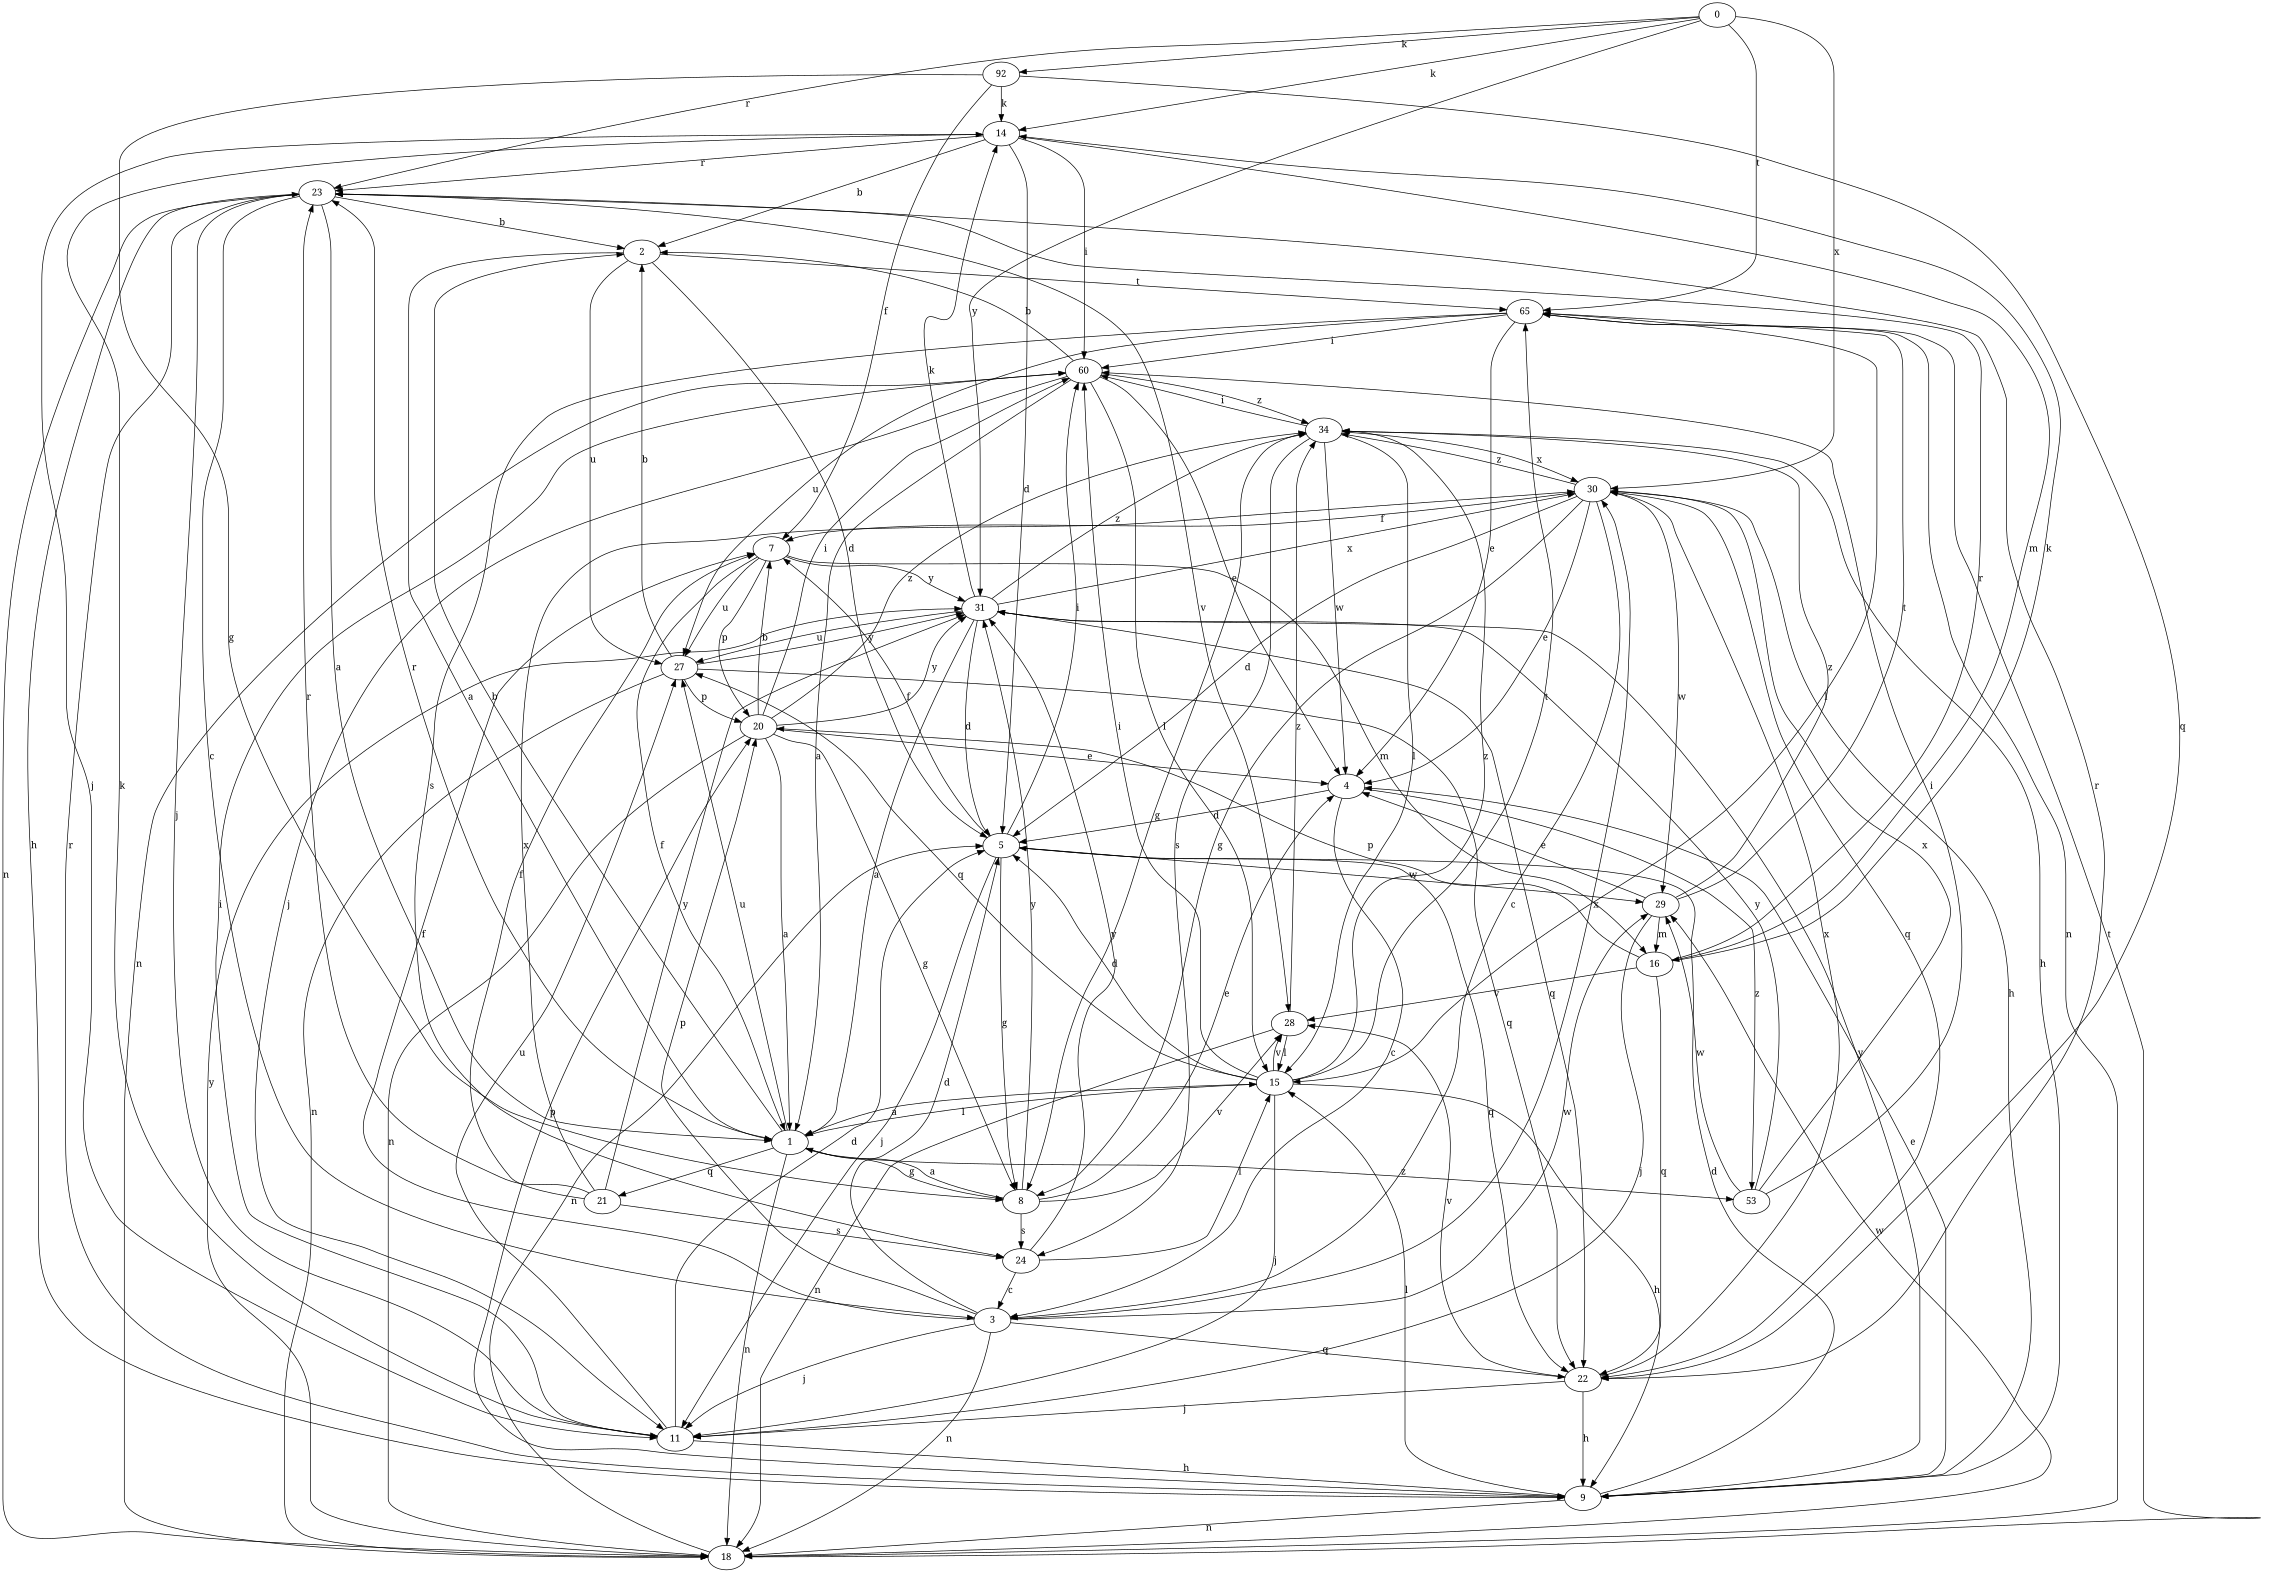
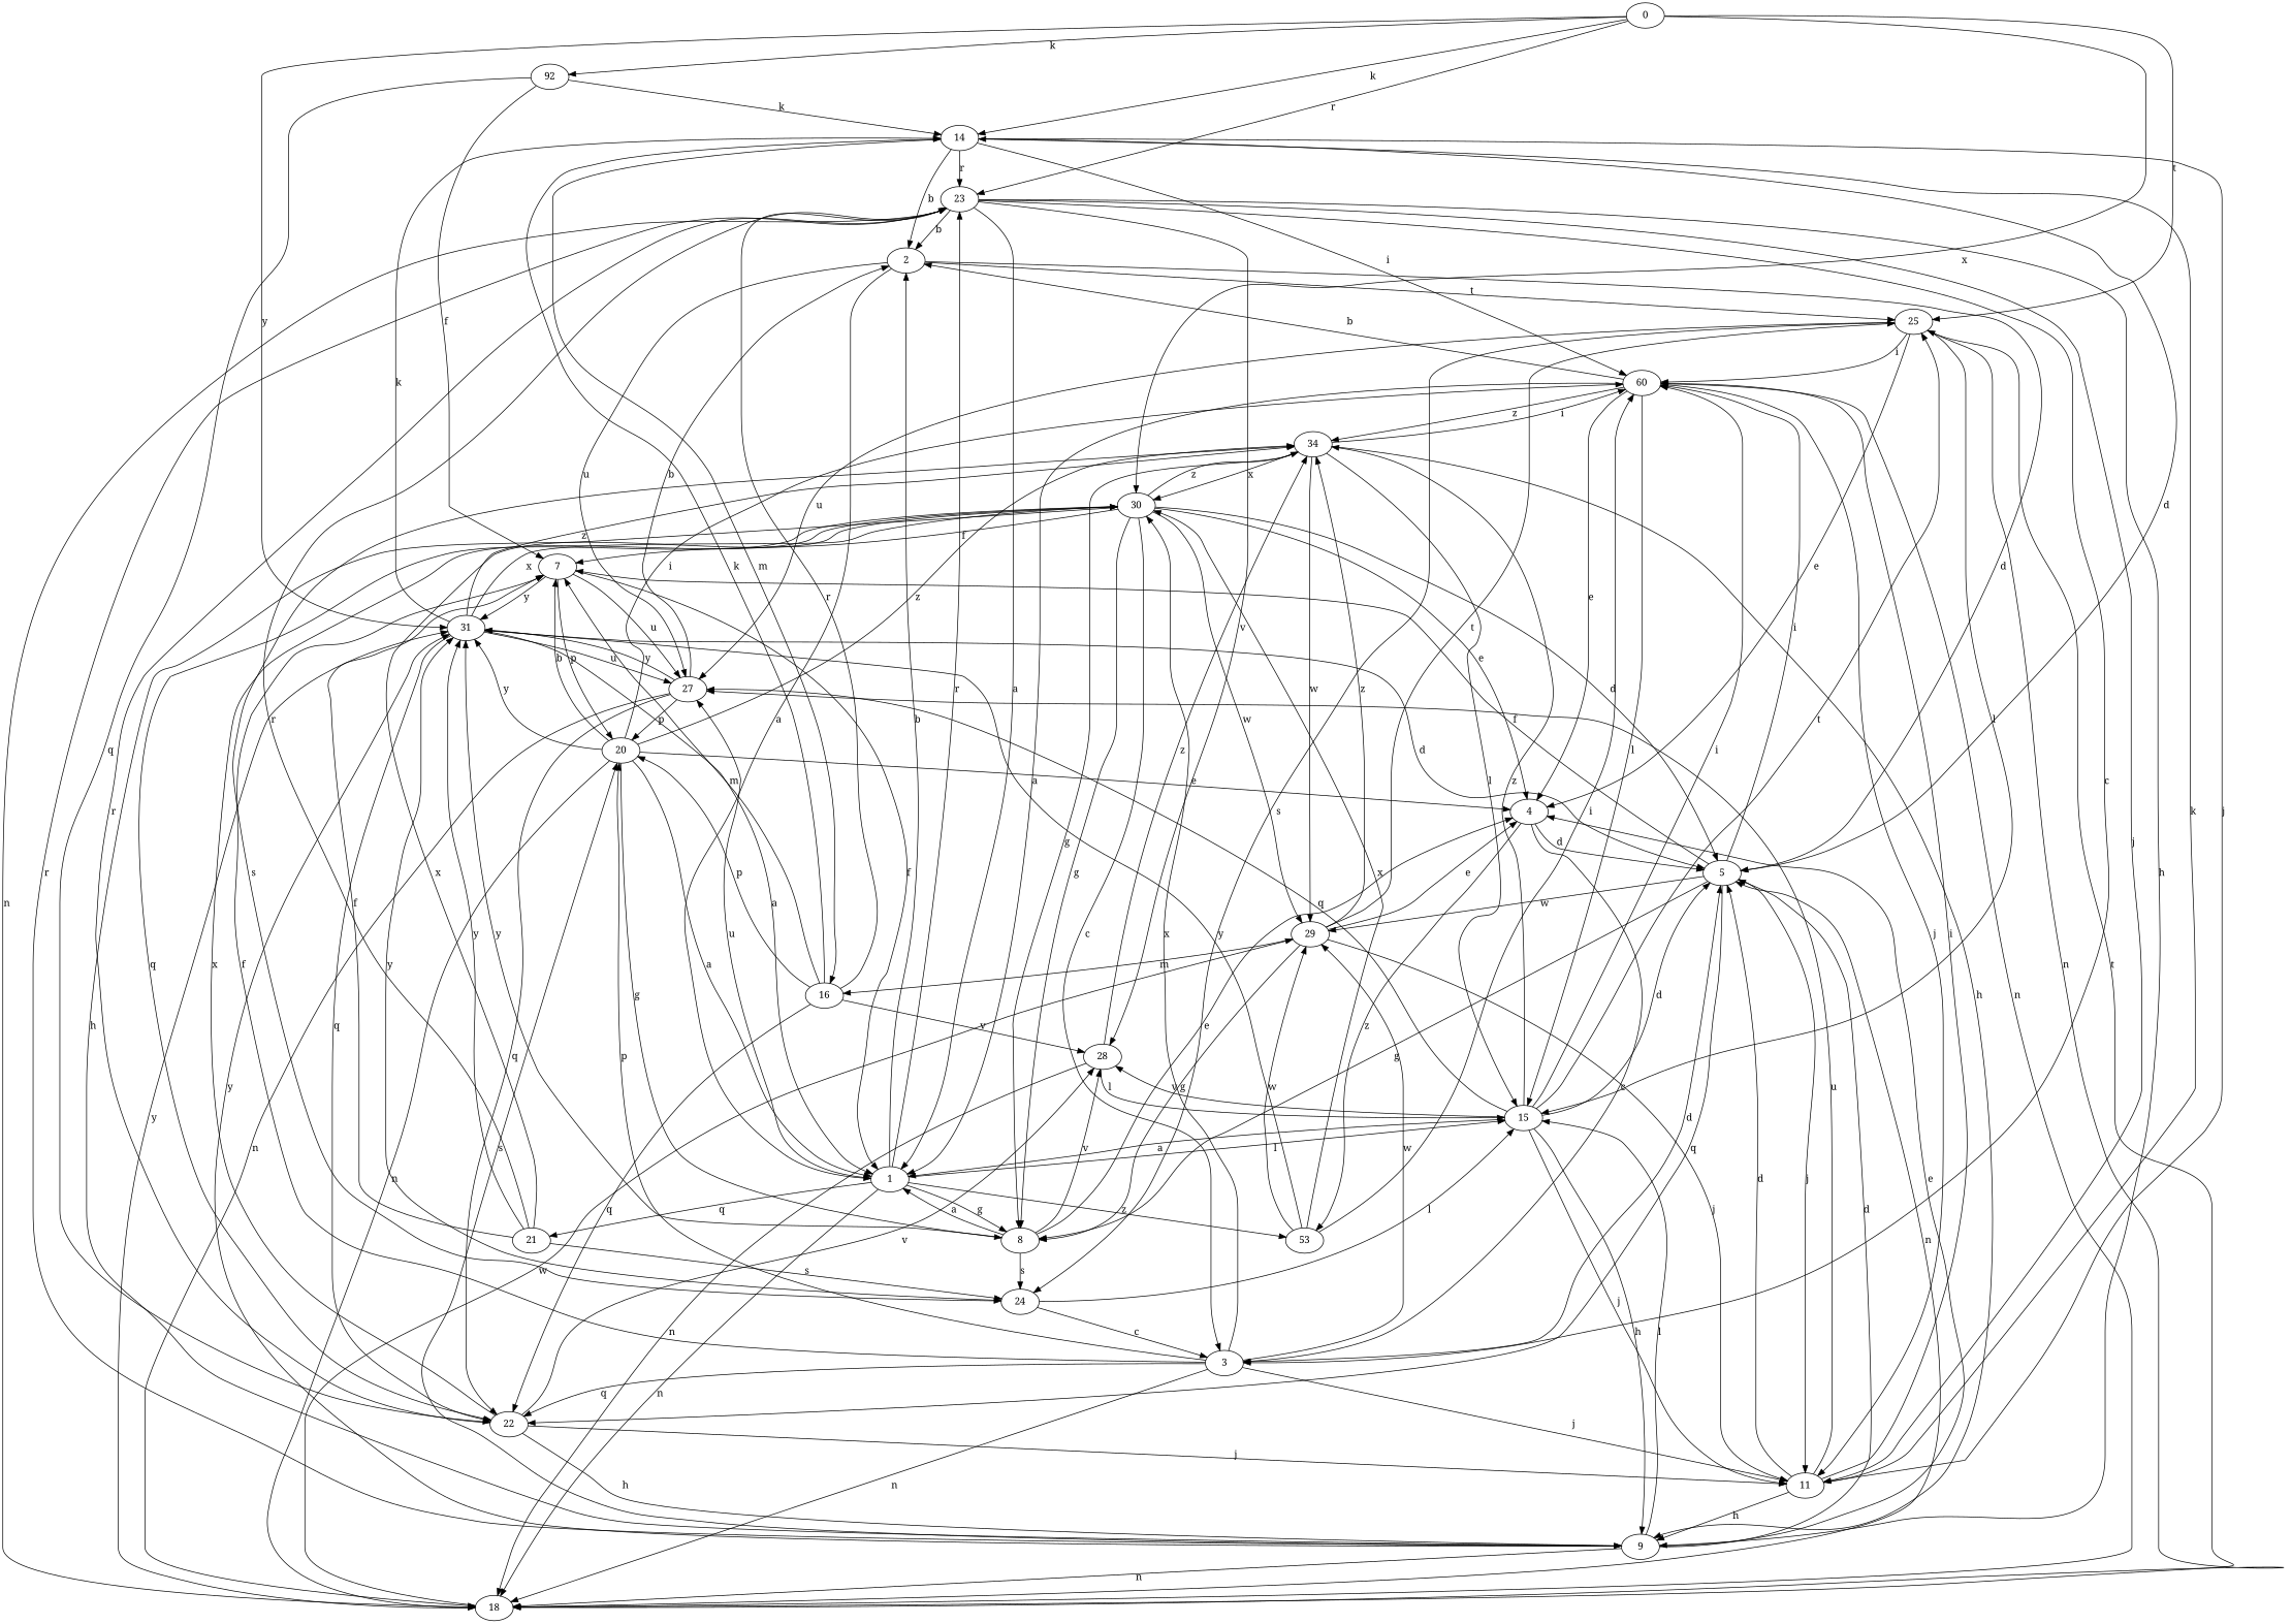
  strict digraph {
    fontname="Noto Serif"
    node [fontname="Noto Serif"]
    edge [fontname="Noto Serif"]
    n1 [label=92]
    0
    14
    23
-   25 [label=65]
+   25
    30
    31
    7
    8
    22
    2
    5
    11
    n14 [label=60]
    16
    1
    18
    3
    28
    9
    15
    27
    n23 [label=4]
    24
    29
    34
    21
    n28 [label=53]
    20
    n1 -> 14 [label=k]
    n1 -> 7 [label=f]
-   n1 -> 8 [label=g]
+   29 -> 8 [label=g]
    n1 -> 22 [label=q]
    0 -> n1 [label=k]
    0 -> 14 [label=k]
    0 -> 23 [label=r]
    0 -> 25 [label=t]
    0 -> 30 [label=x]
    0 -> 31 [label=y]
    14 -> 23 [label=r]
    14 -> 2 [label=b]
    14 -> 5 [label=d]
    14 -> 11 [label=j]
    14 -> n14 [label=i]
    14 -> 16 [label=m]
    23 -> 2 [label=b]
    23 -> 11 [label=j]
    23 -> 1 [label=a]
    23 -> 18 [label=n]
    23 -> 3 [label=c]
    23 -> 28 [label=v]
    23 -> 9 [label=h]
    25 -> n14 [label=i]
    25 -> 18 [label=n]
    25 -> 15 [label=l]
    25 -> 27 [label=u]
    25 -> n23 [label=e]
    25 -> 24 [label=s]
    30 -> 7 [label=f]
    30 -> 8 [label=g]
    30 -> 22 [label=q]
    30 -> 5 [label=d]
    30 -> 3 [label=c]
    30 -> 9 [label=h]
    30 -> n23 [label=e]
    30 -> 29 [label=w]
    30 -> 34 [label=z]
    31 -> 14 [label=k]
    31 -> 30 [label=x]
    31 -> 22 [label=q]
    31 -> 5 [label=d]
    31 -> 1 [label=a]
    31 -> 27 [label=u]
    31 -> 34 [label=z]
    7 -> 31 [label=y]
-   7 -> 16 [label=m]
+   16 -> 7 [label=m]
    7 -> 1 [label=f]
    7 -> 27 [label=u]
    7 -> 20 [label=p]
    8 -> 31 [label=y]
    8 -> 1 [label=a]
    8 -> 28 [label=v]
    8 -> n23 [label=e]
    8 -> 24 [label=s]
    22 -> 23 [label=r]
    22 -> 30 [label=x]
    22 -> 11 [label=j]
    22 -> 28 [label=v]
    22 -> 9 [label=h]
    2 -> 25 [label=t]
    2 -> 5 [label=d]
    2 -> 1 [label=a]
    2 -> 27 [label=u]
    5 -> 7 [label=f]
    5 -> 8 [label=g]
    5 -> 22 [label=q]
    5 -> 11 [label=j]
    5 -> n14 [label=i]
    5 -> 29 [label=w]
    11 -> 14 [label=k]
    11 -> 5 [label=d]
    11 -> n14 [label=i]
    11 -> 9 [label=h]
    11 -> 27 [label=u]
    n14 -> 2 [label=b]
    n14 -> 11 [label=j]
    n14 -> 1 [label=a]
    n14 -> 18 [label=n]
    n14 -> 15 [label=l]
    n14 -> n23 [label=e]
    n14 -> 34 [label=z]
    16 -> 14 [label=k]
    16 -> 23 [label=r]
    16 -> 22 [label=q]
    16 -> 28 [label=v]
    16 -> 20 [label=p]
    1 -> 23 [label=r]
    1 -> 8 [label=g]
    1 -> 2 [label=b]
    1 -> 18 [label=n]
    1 -> 15 [label=l]
    1 -> 27 [label=u]
    1 -> 21 [label=q]
    1 -> n28 [label=z]
    18 -> 25 [label=t]
    18 -> 31 [label=y]
    18 -> 5 [label=n]
    18 -> 29 [label=w]
    3 -> 30 [label=x]
    3 -> 7 [label=f]
    3 -> 22 [label=q]
    3 -> 5 [label=d]
    3 -> 11 [label=j]
    3 -> 18 [label=n]
    3 -> 29 [label=w]
    3 -> 20 [label=p]
    28 -> 18 [label=n]
    28 -> 15 [label=l]
    28 -> 34 [label=z]
    9 -> 23 [label=r]
    9 -> 31 [label=y]
    9 -> 5 [label=d]
    9 -> 18 [label=n]
    9 -> 15 [label=l]
    9 -> n23 [label=e]
-   9 -> 20 [label=p]
+   9 -> 20 [label=s]
    15 -> 25 [label=t]
    15 -> 5 [label=d]
    15 -> 11 [label=j]
    15 -> n14 [label=i]
    15 -> 1 [label=a]
    15 -> 28 [label=v]
    15 -> 9 [label=h]
    15 -> 27 [label=q]
    15 -> 34 [label=z]
    27 -> 31 [label=y]
    27 -> 22 [label=q]
    27 -> 2 [label=b]
    27 -> 18 [label=n]
    27 -> 20 [label=p]
    n23 -> 5 [label=d]
    n23 -> 3 [label=c]
    n23 -> n28 [label=z]
    24 -> 31 [label=y]
    24 -> 3 [label=c]
    24 -> 15 [label=l]
    29 -> 25 [label=t]
    29 -> 11 [label=j]
    29 -> 16 [label=m]
    29 -> n23 [label=e]
    29 -> 34 [label=z]
    34 -> 30 [label=x]
    34 -> 8 [label=g]
    34 -> n14 [label=i]
    34 -> 9 [label=h]
    34 -> 15 [label=l]
    34 -> 24 [label=s]
-   34 -> n23 [label=w]
+   34 -> 29 [label=w]
    21 -> 23 [label=r]
    21 -> 30 [label=x]
    21 -> 31 [label=y]
    21 -> 7 [label=f]
    21 -> 24 [label=s]
    n28 -> 30 [label=x]
    n28 -> 31 [label=y]
    n28 -> n14 [label=i]
    n28 -> 29 [label=w]
    20 -> 31 [label=y]
    20 -> 7 [label=b]
    20 -> 8 [label=g]
    20 -> n14 [label=i]
    20 -> 1 [label=a]
    20 -> 18 [label=n]
    20 -> n23 [label=e]
    20 -> 34 [label=z]
  }
